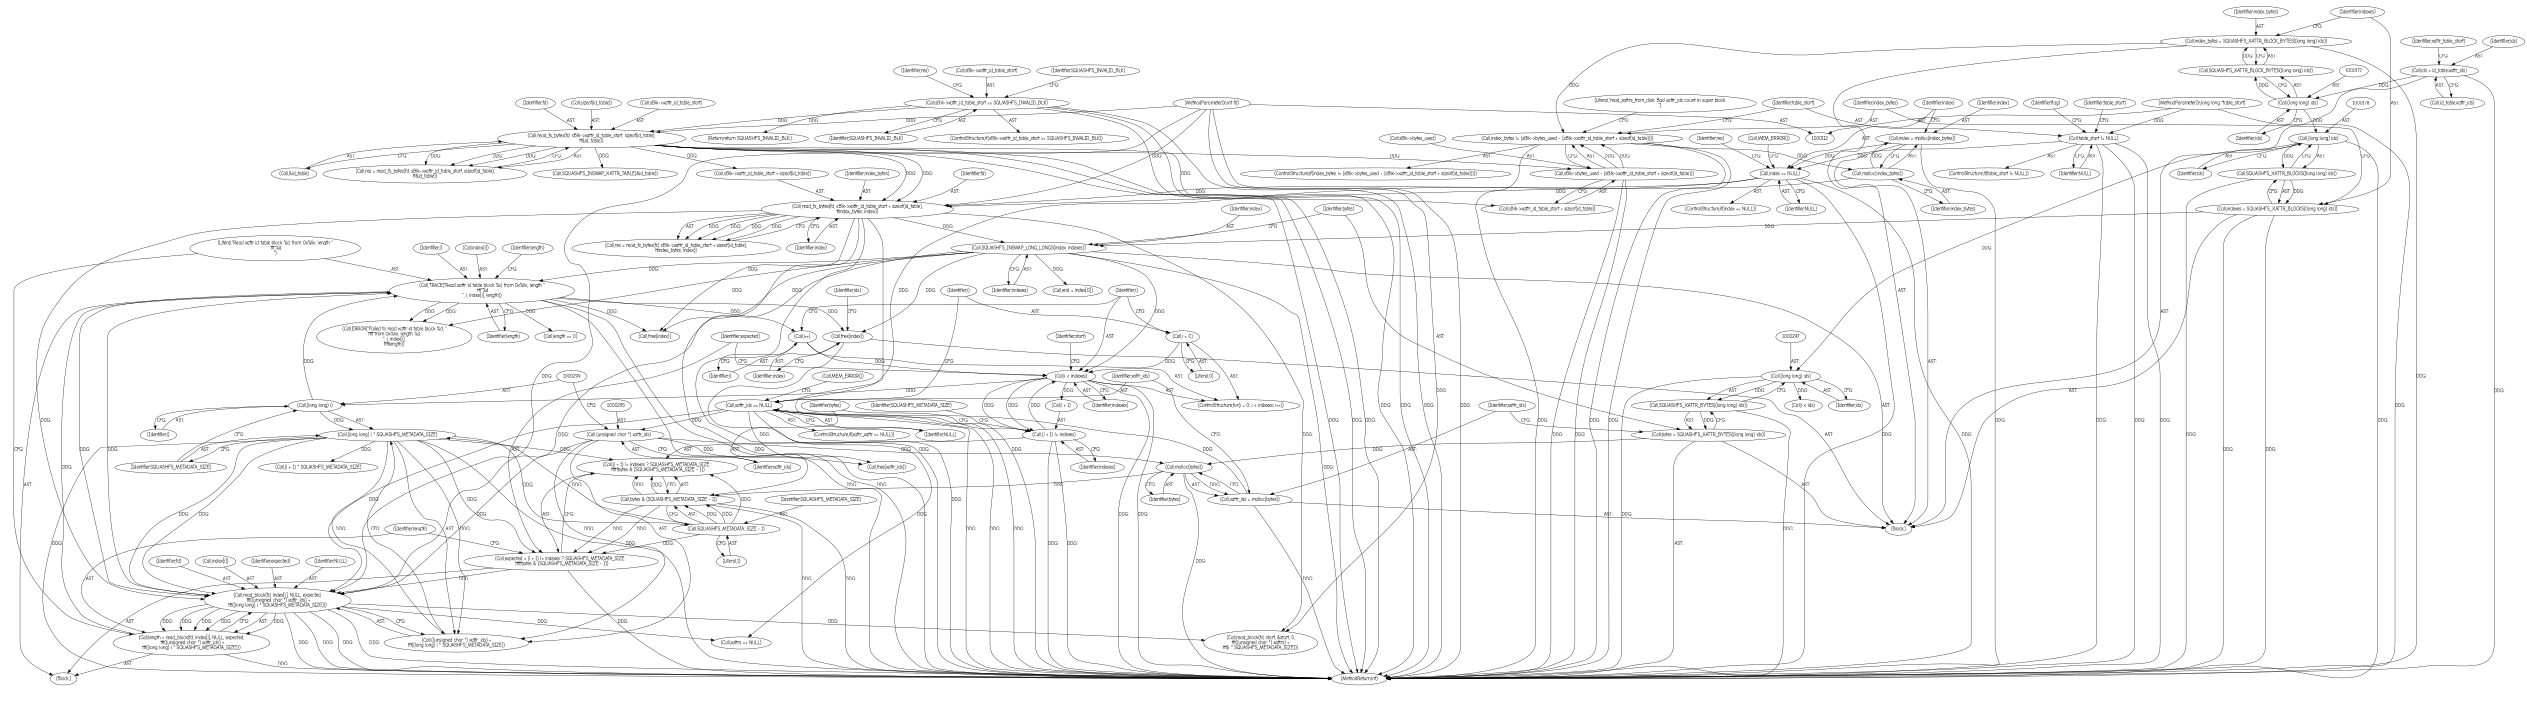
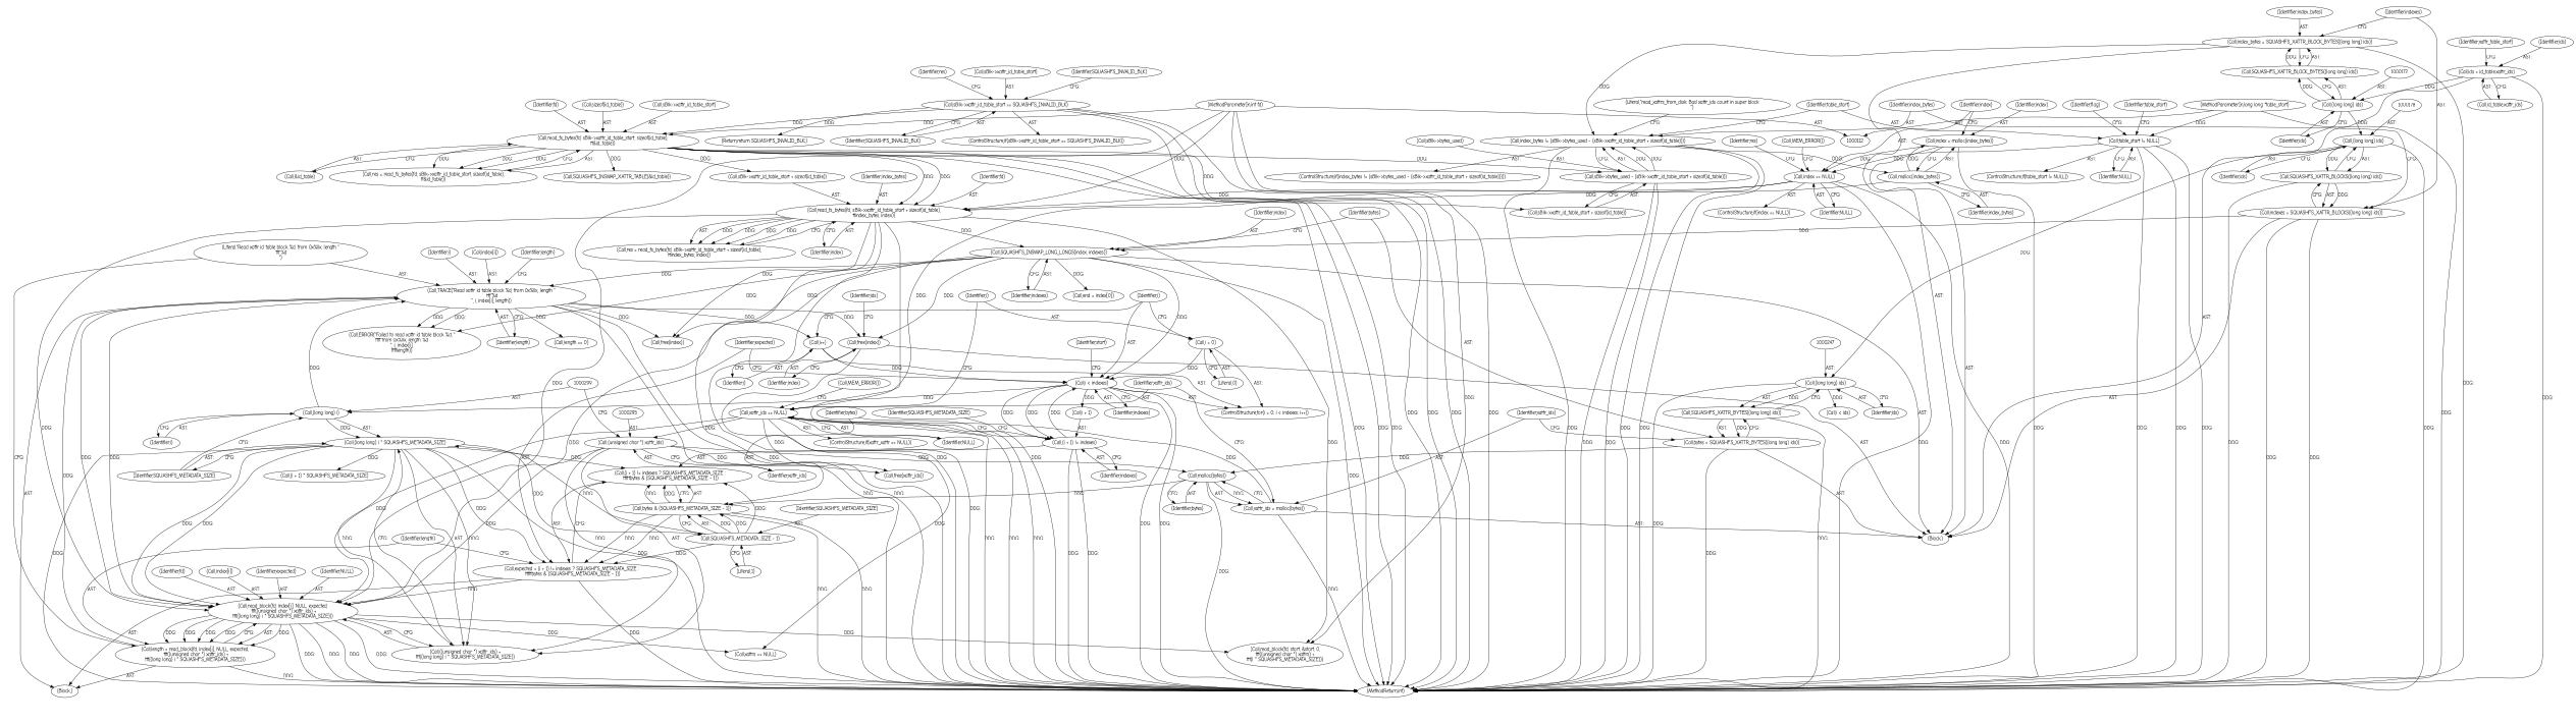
  digraph {
    fontname="Comic Neue"
    node [fontname="Comic Neue"]
    edge [fontname="Comic Neue"]
    n1 [label="(Call,free(index))"]
    n2 [label="(MethodReturn,int)"]
    n3 [label="(Block,)"]
    n4 [label="(Identifier,index)"]
    n5 [label="(Call,TRACE(\"Read xattr id table block %d, from 0x%llx, length \"\n \t\t\t\"%d\n\", i, index[i], length))"]
    n6 [label="(Call,i++)"]
    n7 [label="(Call,read_block(fd, index[i], NULL, expected,\n \t\t\t((unsigned char *) xattr_ids) +\n\t\t\t((long long) i * SQUASHFS_METADATA_SIZE)))"]
    n8 [label="(Call,ERROR(\"Failed to read xattr id table block %d, \"\n\t\t\t\t\"from 0x%llx, length %d\n\", i, index[i],\n\t\t\t\tlength))"]
    n9 [label="(Block,)"]
    n10 [label="(Identifier,length)"]
    n11 [label="(Call,length == 0)"]
    n12 [label="(Call,free(index))"]
    n13 [label="(Call,i < indexes)"]
    n14 [label="(ControlStructure,for(i = 0; i < indexes; i++))"]
    n15 [label="(Identifier,i)"]
    n16 [label="(Call,read_block(fd, start, &start, 0,\n\t\t\t((unsigned char *) xattrs) +\n\t\t\t(i * SQUASHFS_METADATA_SIZE)))"]
    n17 [label="(Call,length = read_block(fd, index[i], NULL, expected,\n \t\t\t((unsigned char *) xattr_ids) +\n\t\t\t((long long) i * SQUASHFS_METADATA_SIZE)))"]
    n18 [label="(Call,xattrs == NULL)"]
    n19 [label="(Call,((unsigned char *) xattr_ids) +\n\t\t\t((long long) i * SQUASHFS_METADATA_SIZE))"]
    n20 [label="(Call,(long long) i)"]
    n21 [label="(Call,(long long) i * SQUASHFS_METADATA_SIZE)"]
    n22 [label="(Identifier,i)"]
    n23 [label="(Call,(i + 1) != indexes ? SQUASHFS_METADATA_SIZE :\n \t\t\t\t\tbytes & (SQUASHFS_METADATA_SIZE - 1))"]
    n24 [label="(Call,expected = (i + 1) != indexes ? SQUASHFS_METADATA_SIZE :\n \t\t\t\t\tbytes & (SQUASHFS_METADATA_SIZE - 1))"]
    n25 [label="(Call,SQUASHFS_METADATA_SIZE - 1)"]
    n26 [label="(Call,(i + 1) * SQUASHFS_METADATA_SIZE)"]
    n27 [label="(Identifier,SQUASHFS_METADATA_SIZE)"]
    n28 [label="(Call,(i + 1) != indexes)"]
    n29 [label="(Call,i + 1)"]
    n30 [label="(Identifier,indexes)"]
    n31 [label="(Identifier,indexes)"]
    n32 [label="(Call,i = 0)"]
    n33 [label="(Literal,0)"]
    n34 [label="(Call,bytes & (SQUASHFS_METADATA_SIZE - 1))"]
    n35 [label="(Call,SQUASHFS_INSWAP_LONG_LONGS(index, indexes))"]
    n36 [label="(Identifier,indexes)"]
    n37 [label="(Call,end = index[0])"]
    n38 [label="(Call,read_fs_bytes(fd, sBlk->xattr_id_table_start + sizeof(id_table),\n\t\tindex_bytes, index))"]
    n39 [label="(Call,res = read_fs_bytes(fd, sBlk->xattr_id_table_start + sizeof(id_table),\n\t\tindex_bytes, index))"]
    n40 [label="(Identifier,index)"]
    n41 [label="(Call,read_fs_bytes(fd, sBlk->xattr_id_table_start, sizeof(id_table),\n\t\t&id_table))"]
    n42 [label="(Call,sBlk->bytes_used - (sBlk->xattr_id_table_start + sizeof(id_table)))"]
    n43 [label="(Call,sBlk->xattr_id_table_start + sizeof(id_table))"]
    n44 [label="(Call,&id_table)"]
    n45 [label="(Call,res = read_fs_bytes(fd, sBlk->xattr_id_table_start, sizeof(id_table),\n\t\t&id_table))"]
    n46 [label="(Call,SQUASHFS_INSWAP_XATTR_TABLE(&id_table))"]
    n47 [label="(Call,sBlk->xattr_id_table_start + sizeof(id_table))"]
    n48 [label="(Call,index_bytes != (sBlk->bytes_used - (sBlk->xattr_id_table_start + sizeof(id_table))))"]
    n49 [label="(MethodParameterIn,int fd)"]
    1000112
    n51 [label="(Call,sBlk->xattr_id_table_start == SQUASHFS_INVALID_BLK)"]
    n52 [label="(ControlStructure,if(sBlk->xattr_id_table_start == SQUASHFS_INVALID_BLK))"]
    n53 [label="(Return,return SQUASHFS_INVALID_BLK;)"]
    n54 [label="(Identifier,SQUASHFS_INVALID_BLK)"]
    n55 [label="(Call,malloc(index_bytes))"]
    n56 [label="(Call,index = malloc(index_bytes))"]
    n57 [label="(Identifier,index_bytes)"]
    n58 [label="(Call,index == NULL)"]
    n59 [label="(ControlStructure,if(index_bytes != (sBlk->bytes_used - (sBlk->xattr_id_table_start + sizeof(id_table)))))"]
    n60 [label="(Call,index_bytes = SQUASHFS_XATTR_BLOCK_BYTES((long long) ids))"]
    n61 [label="(Call,SQUASHFS_XATTR_BLOCK_BYTES((long long) ids))"]
    n62 [label="(Call,(long long) ids)"]
    n63 [label="(Call,(long long) ids)"]
    n64 [label="(Identifier,ids)"]
    n65 [label="(Call,SQUASHFS_XATTR_BLOCKS((long long) ids))"]
    n66 [label="(Call,(long long) ids)"]
    n67 [label="(Identifier,ids)"]
    n68 [label="(Call,ids = id_table.xattr_ids)"]
    n69 [label="(Call,id_table.xattr_ids)"]
    n70 [label="(Call,xattr_ids == NULL)"]
    n71 [label="(Identifier,NULL)"]
    n72 [label="(ControlStructure,if(index == NULL))"]
    n73 [label="(Call,(unsigned char *) xattr_ids)"]
    n74 [label="(Call,free(xattr_ids))"]
    n75 [label="(ControlStructure,if(xattr_xattr == NULL))"]
    n76 [label="(Identifier,NULL)"]
    n77 [label="(Call,table_start != NULL)"]
    n78 [label="(Identifier,NULL)"]
    n79 [label="(ControlStructure,if(table_start != NULL))"]
    n80 [label="(MethodParameterIn,long long *table_start)"]
    n81 [label="(Call,indexes = SQUASHFS_XATTR_BLOCKS((long long) ids))"]
    n82 [label="(Call,SQUASHFS_XATTR_BYTES((long long) ids))"]
    n83 [label="(Call,i < ids)"]
    n84 [label="(Identifier,ids)"]
    n85 [label="(Call,malloc(bytes))"]
    n86 [label="(Identifier,xattr_ids)"]
    n87 [label="(Call,xattr_ids = malloc(bytes))"]
    n88 [label="(Identifier,bytes)"]
    n89 [label="(Call,bytes = SQUASHFS_XATTR_BYTES((long long) ids))"]
    n90 [label="(Literal,1)"]
    n91 [label="(Identifier,index_bytes)"]
    n92 [label="(Identifier,SQUASHFS_INVALID_BLK)"]
    n93 [label="(Identifier,ids)"]
    n94 [label="(Identifier,fd)"]
    n95 [label="(Identifier,length)"]
    n96 [label="(Identifier,index)"]
    n97 [label="(Identifier,bytes)"]
    n98 [label="(Identifier,i)"]
    n99 [label="(Identifier,res)"]
    n100 [label="(Identifier,fd)"]
    n101 [label="(Identifier,i)"]
    n102 [label="(Identifier,SQUASHFS_METADATA_SIZE)"]
    n103 [label="(Identifier,start)"]
    n104 [label="(Call,index[i])"]
    n105 [label="(Identifier,fd)"]
    n106 [label="(Identifier,length)"]
    n107 [label="(Identifier,indexes)"]
    n108 [label="(Identifier,xattr_ids)"]
    n109 [label="(Call,index[i])"]
    n110 [label="(Identifier,expected)"]
    n111 [label="(Identifier,index)"]
    n112 [label="(Identifier,index)"]
    n113 [label="(Identifier,expected)"]
    n114 [label="(Identifier,ids)"]
    n115 [label="(Call,sizeof(id_table))"]
    n116 [label="(Identifier,index_bytes)"]
    n117 [label="(Call,MEM_ERROR())"]
    n118 [label="(Call,sBlk->xattr_id_table_start)"]
    n119 [label="(Literal,\"Read xattr id table block %d, from 0x%llx, length \"\n \t\t\t\"%d\n\")"]
    n120 [label="(Identifier,flag)"]
    n121 [label="(Identifier,SQUASHFS_METADATA_SIZE)"]
    n122 [label="(Identifier,xattr_table_start)"]
    n123 [label="(Identifier,table_start)"]
    n124 [label="(Identifier,res)"]
    n125 [label="(Identifier,xattr_ids)"]
    n126 [label="(Literal,\"read_xattrs_from_disk: Bad xattr_ids count in super block\n\")"]
    n127 [label="(Identifier,bytes)"]
    n128 [label="(Call,MEM_ERROR())"]
    n129 [label="(Identifier,table_start)"]
    n130 [label="(Identifier,NULL)"]
    n131 [label="(Call,sBlk->xattr_id_table_start)"]
    n132 [label="(Identifier,i)"]
    n133 [label="(Identifier,index_bytes)"]
    n134 [label="(Call,sBlk->bytes_used)"]
    1000299
    1000172
    1000178
    1000247
    1000295
    n1 -> n2 [label="DDG: "]
    n1 -> n3 [label="AST: "]
    n1 -> n4 [label="CFG: "]
    n4 -> n1 [label="AST: "]
    n5 -> n1 [label="DDG: "]
    n5 -> n2 [label="DDG: "]
    n5 -> n2 [label="DDG: "]
    n5 -> n6 [label="DDG: "]
    n5 -> n7 [label="DDG: "]
    n5 -> n8 [label="DDG: "]
    n5 -> n8 [label="DDG: "]
    n5 -> n9 [label="AST: "]
    n5 -> n10 [label="CFG: "]
    n5 -> n11 [label="DDG: "]
    n5 -> n12 [label="DDG: "]
    n6 -> n13 [label="DDG: "]
    n6 -> n14 [label="AST: "]
    n6 -> n15 [label="CFG: "]
    n7 -> n2 [label="DDG: "]
    n7 -> n2 [label="DDG: "]
    n7 -> n2 [label="DDG: "]
    n7 -> n2 [label="DDG: "]
    n7 -> n5 [label="DDG: "]
    n7 -> n16 [label="DDG: "]
    n7 -> n17 [label="AST: "]
    n7 -> n17 [label="DDG: "]
    n7 -> n17 [label="DDG: "]
    n7 -> n17 [label="DDG: "]
    n7 -> n17 [label="DDG: "]
    n7 -> n17 [label="DDG: "]
    n7 -> n18 [label="DDG: "]
    n7 -> n19 [label="CFG: "]
    n10 -> n5 [label="AST: "]
    n13 -> n2 [label="DDG: "]
    n13 -> n2 [label="DDG: "]
    n13 -> n14 [label="AST: "]
    n13 -> n20 [label="DDG: "]
    n13 -> n28 [label="DDG: "]
    n13 -> n28 [label="DDG: "]
    n13 -> n29 [label="DDG: "]
    n13 -> n30 [label="CFG: "]
    n15 -> n6 [label="AST: "]
    n17 -> n2 [label="DDG: "]
    n17 -> n5 [label="DDG: "]
    n17 -> n7 [label="CFG: "]
    n17 -> n9 [label="AST: "]
    n19 -> n7 [label="AST: "]
    n19 -> n21 [label="CFG: "]
    n20 -> n5 [label="DDG: "]
    n20 -> n21 [label="AST: "]
    n20 -> n21 [label="DDG: "]
    n20 -> n22 [label="CFG: "]
    n21 -> n2 [label="DDG: "]
    n21 -> n2 [label="DDG: "]
    n21 -> n7 [label="DDG: "]
    n21 -> n7 [label="DDG: "]
    n21 -> n19 [label="AST: "]
    n21 -> n19 [label="DDG: "]
    n21 -> n19 [label="DDG: "]
    n21 -> n23 [label="DDG: "]
    n21 -> n24 [label="DDG: "]
    n21 -> n25 [label="DDG: "]
    n21 -> n26 [label="DDG: "]
    n21 -> n27 [label="CFG: "]
    n22 -> n20 [label="AST: "]
    n23 -> n24 [label="AST: "]
    n23 -> n34 [label="CFG: "]
    n24 -> n2 [label="DDG: "]
    n24 -> n7 [label="DDG: "]
    n24 -> n9 [label="AST: "]
    n24 -> n23 [label="CFG: "]
    n25 -> n21 [label="DDG: "]
    n25 -> n23 [label="DDG: "]
    n25 -> n24 [label="DDG: "]
    n25 -> n34 [label="AST: "]
    n25 -> n34 [label="DDG: "]
    n25 -> n34 [label="DDG: "]
    n25 -> n90 [label="CFG: "]
    n27 -> n20 [label="CFG: "]
    n27 -> n21 [label="AST: "]
    n28 -> n2 [label="DDG: "]
    n28 -> n2 [label="DDG: "]
    n28 -> n13 [label="DDG: "]
    n28 -> n23 [label="AST: "]
    n28 -> n31 [label="CFG: "]
    n29 -> n28 [label="AST: "]
    n30 -> n13 [label="AST: "]
    n31 -> n28 [label="AST: "]
    n32 -> n13 [label="DDG: "]
    n32 -> n14 [label="AST: "]
    n32 -> n33 [label="CFG: "]
    n33 -> n32 [label="AST: "]
    n34 -> n2 [label="DDG: "]
    n34 -> n2 [label="DDG: "]
    n34 -> n23 [label="AST: "]
    n34 -> n23 [label="DDG: "]
    n34 -> n23 [label="DDG: "]
    n34 -> n24 [label="DDG: "]
    n34 -> n24 [label="DDG: "]
    n34 -> n25 [label="CFG: "]
    n35 -> n1 [label="DDG: "]
    n35 -> n2 [label="DDG: "]
    n35 -> n3 [label="AST: "]
    n35 -> n5 [label="DDG: "]
    n35 -> n7 [label="DDG: "]
    n35 -> n8 [label="DDG: "]
    n35 -> n12 [label="DDG: "]
    n35 -> n13 [label="DDG: "]
    n35 -> n36 [label="CFG: "]
    n35 -> n37 [label="DDG: "]
    n36 -> n35 [label="AST: "]
    n38 -> n2 [label="DDG: "]
    n38 -> n2 [label="DDG: "]
    n38 -> n2 [label="DDG: "]
    n38 -> n7 [label="DDG: "]
    n38 -> n12 [label="DDG: "]
    n38 -> n16 [label="DDG: "]
    n38 -> n35 [label="DDG: "]
    n38 -> n39 [label="AST: "]
    n38 -> n39 [label="DDG: "]
    n38 -> n39 [label="DDG: "]
    n38 -> n39 [label="DDG: "]
    n38 -> n39 [label="DDG: "]
    n38 -> n40 [label="CFG: "]
    n39 -> n38 [label="CFG: "]
    n40 -> n38 [label="AST: "]
    n41 -> n2 [label="DDG: "]
    n41 -> n2 [label="DDG: "]
    n41 -> n2 [label="DDG: "]
    n41 -> n38 [label="DDG: "]
    n41 -> n38 [label="DDG: "]
    n41 -> n42 [label="DDG: "]
    n41 -> n43 [label="DDG: "]
    n41 -> n44 [label="CFG: "]
    n41 -> n45 [label="AST: "]
    n41 -> n45 [label="DDG: "]
    n41 -> n45 [label="DDG: "]
    n41 -> n45 [label="DDG: "]
    n41 -> n46 [label="DDG: "]
    n41 -> n47 [label="DDG: "]
    n42 -> n2 [label="DDG: "]
    n42 -> n2 [label="DDG: "]
    n42 -> n43 [label="CFG: "]
    n42 -> n48 [label="AST: "]
    n42 -> n48 [label="DDG: "]
    n42 -> n48 [label="DDG: "]
    n43 -> n42 [label="AST: "]
    n44 -> n41 [label="AST: "]
    n45 -> n41 [label="CFG: "]
    n47 -> n38 [label="AST: "]
    n48 -> n2 [label="DDG: "]
    n48 -> n2 [label="DDG: "]
    n48 -> n2 [label="DDG: "]
    n48 -> n42 [label="CFG: "]
    n48 -> n55 [label="DDG: "]
    n48 -> n59 [label="AST: "]
    n49 -> n2 [label="DDG: "]
    n49 -> n7 [label="DDG: "]
    n49 -> n16 [label="DDG: "]
    n49 -> n38 [label="DDG: "]
    n49 -> n41 [label="DDG: "]
    n49 -> 1000112 [label="AST: "]
    n51 -> n2 [label="DDG: "]
    n51 -> n2 [label="DDG: "]
    n51 -> n2 [label="DDG: "]
    n51 -> n41 [label="DDG: "]
    n51 -> n52 [label="AST: "]
    n51 -> n53 [label="DDG: "]
    n51 -> n54 [label="CFG: "]
    n54 -> n51 [label="AST: "]
    n55 -> n38 [label="DDG: "]
    n55 -> n56 [label="AST: "]
    n55 -> n56 [label="DDG: "]
    n55 -> n57 [label="CFG: "]
    n56 -> n2 [label="DDG: "]
    n56 -> n3 [label="AST: "]
    n56 -> n55 [label="CFG: "]
    n56 -> n58 [label="DDG: "]
    n57 -> n55 [label="AST: "]
    n58 -> n2 [label="DDG: "]
    n58 -> n2 [label="DDG: "]
    n58 -> n38 [label="DDG: "]
    n58 -> n70 [label="DDG: "]
    n58 -> n71 [label="CFG: "]
    n58 -> n72 [label="AST: "]
    n60 -> n2 [label="DDG: "]
    n60 -> n3 [label="AST: "]
    n60 -> n48 [label="DDG: "]
    n60 -> n61 [label="CFG: "]
    n61 -> n60 [label="AST: "]
    n61 -> n60 [label="DDG: "]
    n61 -> n62 [label="CFG: "]
    n62 -> n61 [label="AST: "]
    n62 -> n61 [label="DDG: "]
    n62 -> n63 [label="DDG: "]
    n62 -> n64 [label="CFG: "]
    n63 -> n2 [label="DDG: "]
    n63 -> n65 [label="AST: "]
    n63 -> n65 [label="DDG: "]
    n63 -> n66 [label="DDG: "]
    n63 -> n67 [label="CFG: "]
    n64 -> n62 [label="AST: "]
    n65 -> n2 [label="DDG: "]
    n65 -> n63 [label="CFG: "]
    n65 -> n81 [label="AST: "]
    n65 -> n81 [label="DDG: "]
    n66 -> n2 [label="DDG: "]
    n66 -> n82 [label="AST: "]
    n66 -> n82 [label="DDG: "]
    n66 -> n83 [label="DDG: "]
    n66 -> n84 [label="CFG: "]
    n67 -> n63 [label="AST: "]
    n68 -> n2 [label="DDG: "]
    n68 -> n3 [label="AST: "]
    n68 -> n62 [label="DDG: "]
    n68 -> n69 [label="CFG: "]
    n69 -> n68 [label="AST: "]
    n70 -> n2 [label="DDG: "]
    n70 -> n2 [label="DDG: "]
    n70 -> n2 [label="DDG: "]
    n70 -> n7 [label="DDG: "]
    n70 -> n18 [label="DDG: "]
    n70 -> n73 [label="DDG: "]
    n70 -> n74 [label="DDG: "]
    n70 -> n75 [label="AST: "]
    n70 -> n76 [label="CFG: "]
    n71 -> n58 [label="AST: "]
    n73 -> n7 [label="DDG: "]
    n73 -> n19 [label="AST: "]
    n73 -> n19 [label="DDG: "]
    n73 -> n74 [label="DDG: "]
    n73 -> n85 [label="DDG: "]
    n73 -> n86 [label="CFG: "]
    n76 -> n70 [label="AST: "]
    n77 -> n2 [label="DDG: "]
    n77 -> n2 [label="DDG: "]
    n77 -> n2 [label="DDG: "]
    n77 -> n58 [label="DDG: "]
    n77 -> n78 [label="CFG: "]
    n77 -> n79 [label="AST: "]
    n78 -> n77 [label="AST: "]
    n80 -> n2 [label="DDG: "]
    n80 -> 1000112 [label="AST: "]
    n80 -> n77 [label="DDG: "]
    n81 -> n2 [label="DDG: "]
    n81 -> n2 [label="DDG: "]
    n81 -> n3 [label="AST: "]
    n81 -> n35 [label="DDG: "]
    n81 -> n65 [label="CFG: "]
    n82 -> n2 [label="DDG: "]
    n82 -> n66 [label="CFG: "]
    n82 -> n89 [label="AST: "]
    n82 -> n89 [label="DDG: "]
    n84 -> n66 [label="AST: "]
    n85 -> n2 [label="DDG: "]
    n85 -> n34 [label="DDG: "]
    n85 -> n87 [label="AST: "]
    n85 -> n87 [label="DDG: "]
    n85 -> n88 [label="CFG: "]
    n86 -> n73 [label="AST: "]
    n87 -> n2 [label="DDG: "]
    n87 -> n3 [label="AST: "]
    n87 -> n70 [label="DDG: "]
    n87 -> n85 [label="CFG: "]
    n88 -> n85 [label="AST: "]
-   n89 -> n2 [label="AST: "]
+   n89 -> n2 [label="DDG: "]
    n89 -> n3 [label="AST: "]
    n89 -> n82 [label="CFG: "]
    n89 -> n85 [label="DDG: "]
    n90 -> n25 [label="AST: "]
    n91 -> n60 [label="AST: "]
    n92 -> n51 [label="CFG: "]
    n93 -> n68 [label="AST: "]
    n94 -> n41 [label="AST: "]
    n95 -> n5 [label="CFG: "]
    n96 -> n56 [label="CFG: "]
    n96 -> n58 [label="AST: "]
    n97 -> n35 [label="CFG: "]
    n97 -> n89 [label="AST: "]
    n98 -> n5 [label="AST: "]
    n99 -> n51 [label="CFG: "]
    n100 -> n7 [label="AST: "]
    n101 -> n6 [label="CFG: "]
    n101 -> n13 [label="AST: "]
    n101 -> n32 [label="CFG: "]
    n102 -> n25 [label="AST: "]
    n103 -> n13 [label="CFG: "]
    n104 -> n7 [label="AST: "]
    n105 -> n38 [label="AST: "]
    n106 -> n17 [label="AST: "]
    n106 -> n24 [label="CFG: "]
    n107 -> n60 [label="CFG: "]
    n107 -> n81 [label="AST: "]
    n108 -> n87 [label="AST: "]
    n108 -> n89 [label="CFG: "]
    n109 -> n5 [label="AST: "]
    n110 -> n7 [label="AST: "]
    n111 -> n56 [label="AST: "]
    n112 -> n35 [label="AST: "]
    n113 -> n13 [label="CFG: "]
    n113 -> n24 [label="AST: "]
    n114 -> n1 [label="CFG: "]
    n115 -> n41 [label="AST: "]
    n116 -> n38 [label="AST: "]
    n117 -> n70 [label="CFG: "]
    n118 -> n51 [label="AST: "]
    n119 -> n5 [label="AST: "]
    n119 -> n17 [label="CFG: "]
    n120 -> n77 [label="CFG: "]
    n121 -> n28 [label="CFG: "]
    n122 -> n68 [label="CFG: "]
    n123 -> n77 [label="CFG: "]
    n124 -> n58 [label="CFG: "]
    n125 -> n70 [label="AST: "]
    n125 -> n87 [label="CFG: "]
    n126 -> n48 [label="CFG: "]
    n127 -> n28 [label="CFG: "]
    n127 -> n34 [label="AST: "]
    n128 -> n58 [label="CFG: "]
    n129 -> n48 [label="CFG: "]
    n129 -> n77 [label="AST: "]
    n130 -> n7 [label="AST: "]
    n131 -> n41 [label="AST: "]
    n132 -> n32 [label="AST: "]
    n132 -> n70 [label="CFG: "]
    n133 -> n48 [label="AST: "]
    n133 -> n81 [label="CFG: "]
    n134 -> n42 [label="AST: "]
    1000299 -> n20 [label="AST: "]
    1000299 -> n73 [label="CFG: "]
    1000172 -> n62 [label="AST: "]
    1000178 -> n63 [label="AST: "]
    1000247 -> n66 [label="AST: "]
    1000295 -> n73 [label="AST: "]
  }
